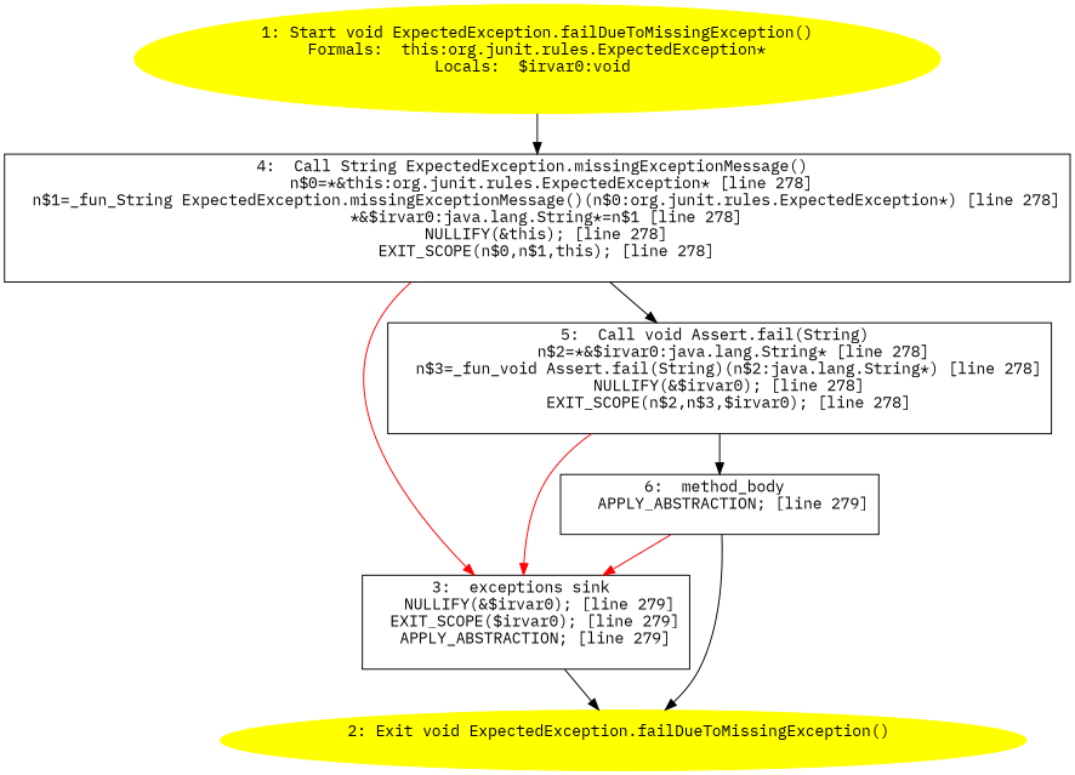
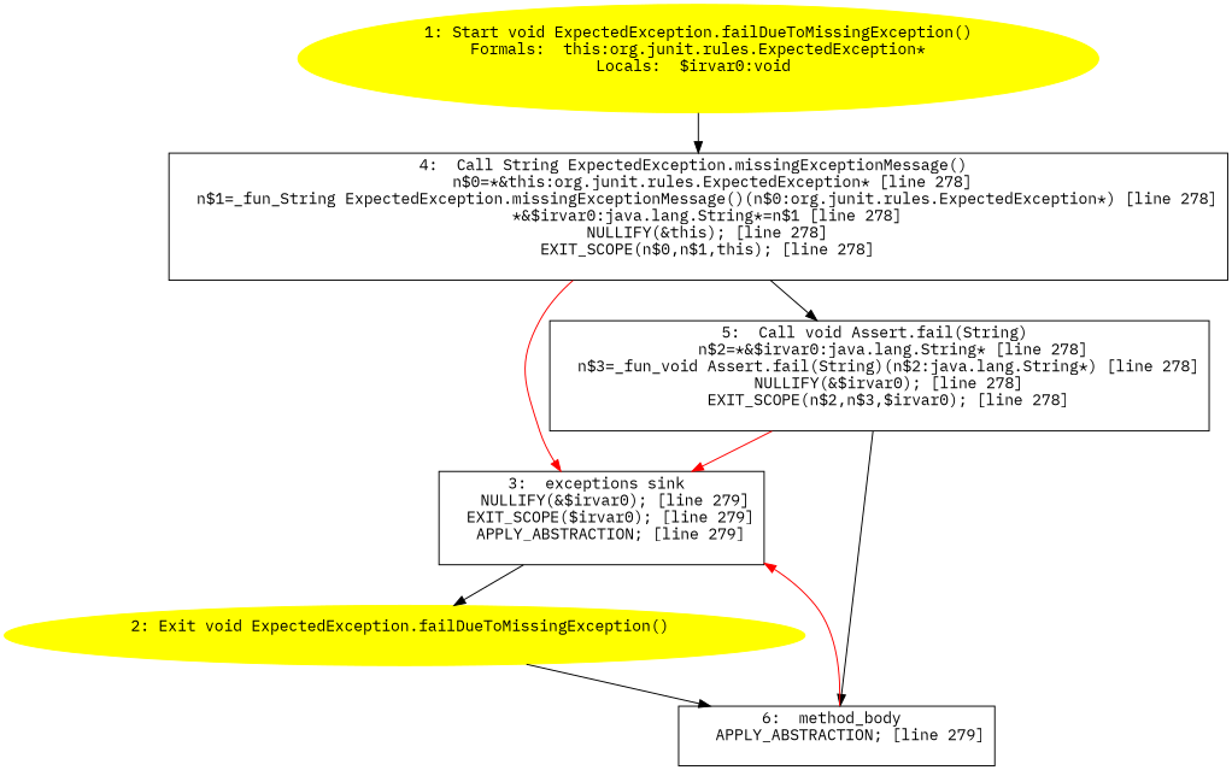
  digraph {
    fontname="IBM Plex Mono"
    node [fontname="IBM Plex Mono" shape=box]
    edge [fontname="IBM Plex Mono"]
    n1 [color=yellow label="1: Start void ExpectedException.failDueToMissingException()\nFormals:  this:org.junit.rules.ExpectedException*\nLocals:  $irvar0:void \n  " style=filled shape=""]
    n2 [label="4:  Call String ExpectedException.missingExceptionMessage() \n   n$0=*&this:org.junit.rules.ExpectedException* [line 278]\n  n$1=_fun_String ExpectedException.missingExceptionMessage()(n$0:org.junit.rules.ExpectedException*) [line 278]\n  *&$irvar0:java.lang.String*=n$1 [line 278]\n  NULLIFY(&this); [line 278]\n  EXIT_SCOPE(n$0,n$1,this); [line 278]\n "]
    n3 [label="3:  exceptions sink \n   NULLIFY(&$irvar0); [line 279]\n  EXIT_SCOPE($irvar0); [line 279]\n  APPLY_ABSTRACTION; [line 279]\n "]
    n4 [label="5:  Call void Assert.fail(String) \n   n$2=*&$irvar0:java.lang.String* [line 278]\n  n$3=_fun_void Assert.fail(String)(n$2:java.lang.String*) [line 278]\n  NULLIFY(&$irvar0); [line 278]\n  EXIT_SCOPE(n$2,n$3,$irvar0); [line 278]\n "]
    n5 [color=yellow label="2: Exit void ExpectedException.failDueToMissingException() \n  " style=filled shape=""]
    n6 [label="6:  method_body \n   APPLY_ABSTRACTION; [line 279]\n "]
    n1 -> n2
    n2 -> n3 [color=red]
    n2 -> n4
    n3 -> n5
    n4 -> n3 [color=red]
    n4 -> n6
    n6 -> n3 [color=red]
-   n6 -> n5
+   n5 -> n6
  }
